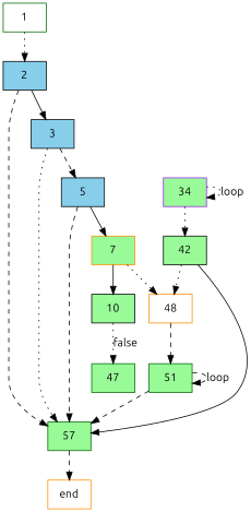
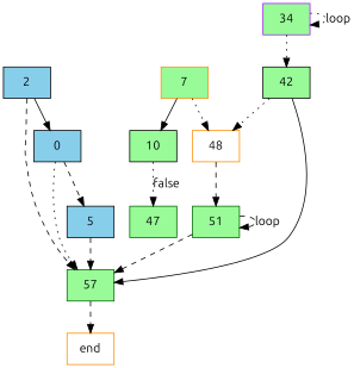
  digraph {
    fontname=Ubuntu
    node [color=black fillcolor=palegreen fontname=Ubuntu shape=box style=filled]
    edge [fontname=Ubuntu style=dotted]
-   1 [color=darkgreen fillcolor=white]
    2 [fillcolor=skyblue]
    57 [color=darkgreen]
-   3 [fillcolor=skyblue]
+   3 [fillcolor=skyblue label=0]
    end [color=darkorange fillcolor=white]
    5 [fillcolor=skyblue]
    7 [color=darkorange]
    48 [color=darkorange fillcolor=white]
    10
    51 [color=darkgreen]
    n11 [color=darkgreen label=47]
    42
    34 [color=purple]
-   1 -> 2
    2 -> 57 [style=dashed]
    2 -> 3 [style=solid]
    57 -> end [style=dashed]
    3 -> 57
    3 -> 5 [style=dashed]
    5 -> 57 [style=dashed]
-   5 -> 7 [style=solid]
    7 -> 48
    7 -> 10 [style=solid]
    48 -> 51 [style=dashed]
    10 -> n11 [label=false]
    51 -> 57 [style=dashed]
    51 -> 51 [label=loop style=dashed]
    42 -> 57 [style=solid]
    42 -> 48
    34 -> 42
    34 -> 34 [label=loop]
  }
